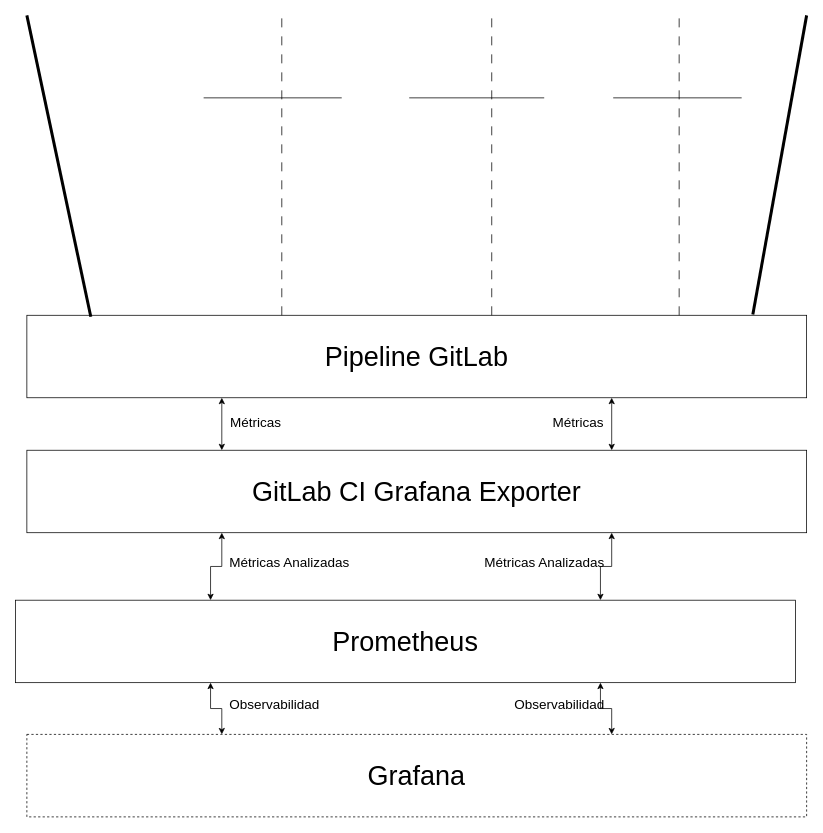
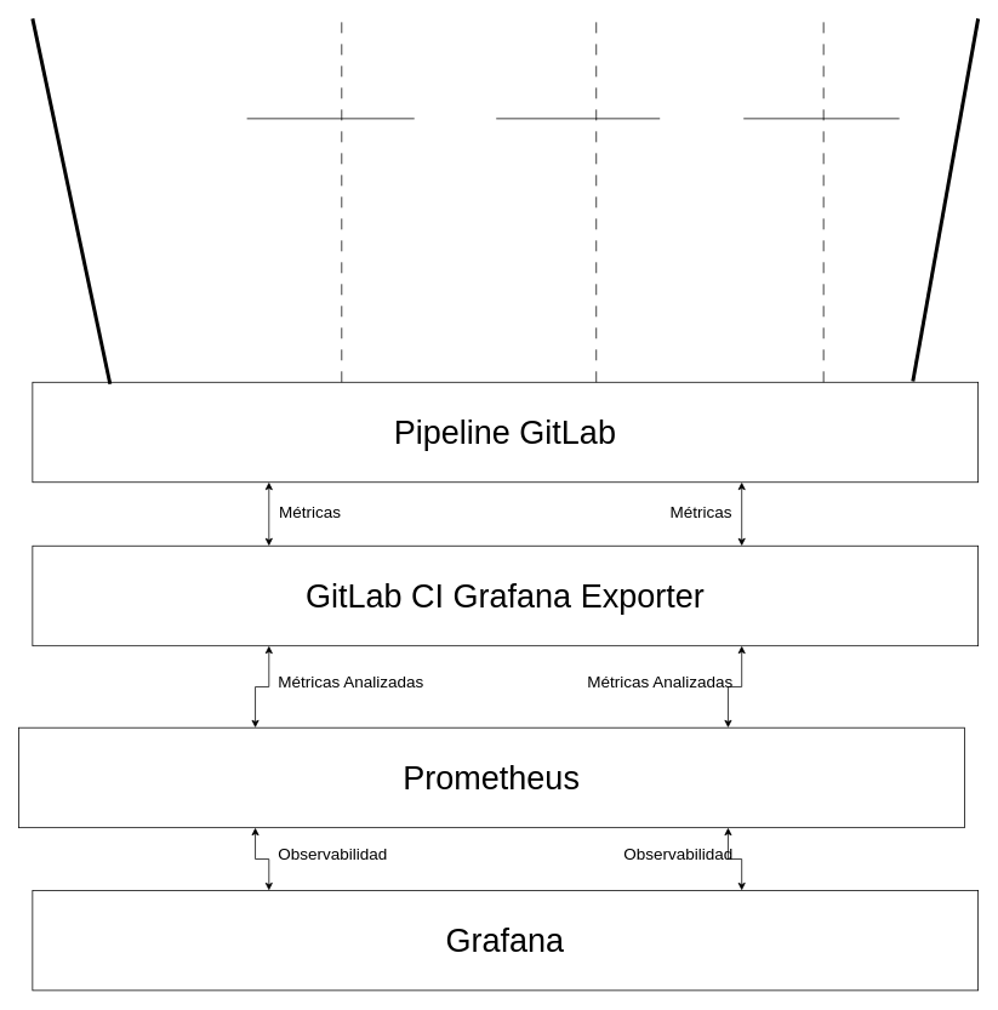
  <mxCell id="0" />
  <mxCell id="1" parent="0" />
  <mxCell id="2" style="edgeStyle=orthogonalEdgeStyle;rounded=0;orthogonalLoop=1;jettySize=auto;html=1;exitX=1;exitY=0.5;exitDx=0;exitDy=0;entryX=0.192;entryY=0.5;entryDx=0;entryDy=0;entryPerimeter=0;endArrow=none;endFill=0;" edge="1" parent="1" source="3" target="4"><mxGeometry relative="1" as="geometry" /></mxCell>
  <mxCell id="3" value="" style="shape=image;verticalLabelPosition=bottom;labelBackgroundColor=default;verticalAlign=top;aspect=fixed;imageAspect=0;image=https://static-00.iconduck.com/assets.00/sonarqube-icon-512x125-4mf3yt3g.png;" vertex="1" parent="1"><mxGeometry x="75" y="106.11" width="195.76" height="47.79" as="geometry" /></mxCell>
  <mxCell id="4" value="" style="shape=image;verticalLabelPosition=bottom;labelBackgroundColor=default;verticalAlign=top;aspect=fixed;imageAspect=0;image=https://plmlab.math.cnrs.fr/uploads/-/system/project/avatar/4980/logo-kaniko.png;" vertex="1" parent="1"><mxGeometry x="425" y="52" width="156" height="156" as="geometry" /></mxCell>
  <mxCell id="5" style="edgeStyle=orthogonalEdgeStyle;rounded=0;orthogonalLoop=1;jettySize=auto;html=1;exitX=0;exitY=0.5;exitDx=0;exitDy=0;entryX=0.769;entryY=0.5;entryDx=0;entryDy=0;entryPerimeter=0;endArrow=none;endFill=0;" edge="1" parent="1" source="7" target="4"><mxGeometry relative="1" as="geometry" /></mxCell>
  <mxCell id="6" style="edgeStyle=orthogonalEdgeStyle;rounded=0;orthogonalLoop=1;jettySize=auto;html=1;exitX=1;exitY=0.5;exitDx=0;exitDy=0;entryX=0.278;entryY=0.5;entryDx=0;entryDy=0;entryPerimeter=0;endArrow=none;endFill=0;" edge="1" parent="1" source="7" target="8"><mxGeometry relative="1" as="geometry" /></mxCell>
  <mxCell id="7" value="" style="shape=image;verticalLabelPosition=bottom;labelBackgroundColor=default;verticalAlign=top;aspect=fixed;imageAspect=0;image=https://static-00.iconduck.com/assets.00/trivy-icon-312x512-i437m5pr.png;" vertex="1" parent="1"><mxGeometry x="725" y="54.52" width="92" height="150.97" as="geometry" /></mxCell>
  <mxCell id="8" value="" style="shape=image;verticalLabelPosition=bottom;labelBackgroundColor=default;verticalAlign=top;aspect=fixed;imageAspect=0;image=https://cdn-icons-png.flaticon.com/128/165/165776.png;" vertex="1" parent="1"><mxGeometry x="965" y="88" width="84" height="84" as="geometry" /></mxCell>
  <mxCell id="9" value="&lt;font style=&quot;font-size: 36px;&quot;&gt;Pipeline GitLab&lt;/font&gt;" style="rounded=0;whiteSpace=wrap;html=1;" vertex="1" parent="1"><mxGeometry x="35" y="420" width="1040" height="110" as="geometry" /></mxCell>
  <mxCell id="10" style="edgeStyle=orthogonalEdgeStyle;rounded=0;orthogonalLoop=1;jettySize=auto;html=1;exitX=0.25;exitY=0;exitDx=0;exitDy=0;entryX=0.25;entryY=1;entryDx=0;entryDy=0;startArrow=classic;startFill=1;" edge="1" parent="1" source="13" target="9"><mxGeometry relative="1" as="geometry" /></mxCell>
  <mxCell id="11" style="edgeStyle=orthogonalEdgeStyle;rounded=0;orthogonalLoop=1;jettySize=auto;html=1;exitX=0.75;exitY=0;exitDx=0;exitDy=0;entryX=0.75;entryY=1;entryDx=0;entryDy=0;startArrow=classic;startFill=1;" edge="1" parent="1" source="13" target="9"><mxGeometry relative="1" as="geometry" /></mxCell>
  <mxCell id="12" style="edgeStyle=orthogonalEdgeStyle;rounded=0;orthogonalLoop=1;jettySize=auto;html=1;exitX=0.75;exitY=1;exitDx=0;exitDy=0;entryX=0.75;entryY=0;entryDx=0;entryDy=0;startArrow=classic;startFill=1;" edge="1" parent="1" source="13" target="17"><mxGeometry relative="1" as="geometry" /></mxCell>
  <mxCell id="13" value="&lt;font style=&quot;font-size: 36px;&quot;&gt;GitLab CI Grafana Exporter&lt;/font&gt;" style="rounded=0;whiteSpace=wrap;html=1;" vertex="1" parent="1"><mxGeometry x="35" y="600" width="1040" height="110" as="geometry" /></mxCell>
  <mxCell id="14" style="edgeStyle=orthogonalEdgeStyle;rounded=0;orthogonalLoop=1;jettySize=auto;html=1;exitX=0.25;exitY=0;exitDx=0;exitDy=0;entryX=0.25;entryY=1;entryDx=0;entryDy=0;startArrow=classic;startFill=1;" edge="1" parent="1" source="17" target="13"><mxGeometry relative="1" as="geometry" /></mxCell>
  <mxCell id="15" style="edgeStyle=orthogonalEdgeStyle;rounded=0;orthogonalLoop=1;jettySize=auto;html=1;exitX=0.25;exitY=1;exitDx=0;exitDy=0;entryX=0.25;entryY=0;entryDx=0;entryDy=0;startArrow=classic;startFill=1;" edge="1" parent="1" source="17" target="18"><mxGeometry relative="1" as="geometry" /></mxCell>
  <mxCell id="16" style="edgeStyle=orthogonalEdgeStyle;rounded=0;orthogonalLoop=1;jettySize=auto;html=1;exitX=0.75;exitY=1;exitDx=0;exitDy=0;entryX=0.75;entryY=0;entryDx=0;entryDy=0;startArrow=classic;startFill=1;" edge="1" parent="1" source="17" target="18"><mxGeometry relative="1" as="geometry" /></mxCell>
  <mxCell id="17" value="&lt;font style=&quot;font-size: 36px;&quot;&gt;Prometheus&lt;/font&gt;" style="rounded=0;whiteSpace=wrap;html=1;" vertex="1" parent="1"><mxGeometry x="20" y="800" width="1040" height="110" as="geometry" /></mxCell>
- <mxCell id="18" value="&lt;font style=&quot;font-size: 36px;&quot;&gt;Grafana&lt;/font&gt;" style="rounded=0;whiteSpace=wrap;html=1;dashed=1;" vertex="1" parent="1"><mxGeometry x="35" y="979" width="1040" height="110" as="geometry" /></mxCell>
+ <mxCell id="18" value="&lt;font style=&quot;font-size: 36px;&quot;&gt;Grafana&lt;/font&gt;" style="rounded=0;whiteSpace=wrap;html=1;" vertex="1" parent="1"><mxGeometry x="35" y="979" width="1040" height="110" as="geometry" /></mxCell>
  <mxCell id="19" value="" style="endArrow=none;html=1;rounded=0;exitX=0.082;exitY=0.018;exitDx=0;exitDy=0;strokeWidth=4;exitPerimeter=0;" edge="1" parent="1" source="9"><mxGeometry width="50" height="50" relative="1" as="geometry"><mxPoint x="575" y="240" as="sourcePoint" /><mxPoint x="35" y="20" as="targetPoint" /></mxGeometry></mxCell>
  <mxCell id="20" value="" style="endArrow=none;html=1;rounded=0;exitX=0.931;exitY=-0.009;exitDx=0;exitDy=0;strokeWidth=4;exitPerimeter=0;" edge="1" parent="1" source="9"><mxGeometry width="50" height="50" relative="1" as="geometry"><mxPoint x="1075" y="420" as="sourcePoint" /><mxPoint x="1075" y="20" as="targetPoint" /></mxGeometry></mxCell>
  <mxCell id="21" value="" style="endArrow=none;html=1;rounded=0;exitX=0;exitY=0;exitDx=0;exitDy=0;dashed=1;dashPattern=12 12;" edge="1" parent="1"><mxGeometry width="50" height="50" relative="1" as="geometry"><mxPoint x="375" y="420" as="sourcePoint" /><mxPoint x="375" y="20" as="targetPoint" /></mxGeometry></mxCell>
  <mxCell id="22" value="" style="endArrow=none;html=1;rounded=0;exitX=0;exitY=0;exitDx=0;exitDy=0;dashed=1;dashPattern=12 12;" edge="1" parent="1"><mxGeometry width="50" height="50" relative="1" as="geometry"><mxPoint x="655" y="420" as="sourcePoint" /><mxPoint x="655" y="20" as="targetPoint" /></mxGeometry></mxCell>
  <mxCell id="23" value="" style="endArrow=none;html=1;rounded=0;exitX=0;exitY=0;exitDx=0;exitDy=0;dashed=1;dashPattern=12 12;" edge="1" parent="1"><mxGeometry width="50" height="50" relative="1" as="geometry"><mxPoint x="905" y="420" as="sourcePoint" /><mxPoint x="905" y="20" as="targetPoint" /></mxGeometry></mxCell>
  <mxCell id="24" value="&lt;font style=&quot;font-size: 18px;&quot;&gt;Métricas&lt;/font&gt;" style="text;html=1;align=center;verticalAlign=middle;resizable=0;points=[];autosize=1;strokeColor=none;fillColor=none;" vertex="1" parent="1"><mxGeometry x="295" y="543" width="90" height="40" as="geometry" /></mxCell>
  <mxCell id="25" value="&lt;font style=&quot;font-size: 18px;&quot;&gt;Métricas&lt;/font&gt;" style="text;html=1;align=center;verticalAlign=middle;resizable=0;points=[];autosize=1;strokeColor=none;fillColor=none;" vertex="1" parent="1"><mxGeometry x="725" y="543" width="90" height="40" as="geometry" /></mxCell>
  <mxCell id="26" value="&lt;font style=&quot;font-size: 18px;&quot;&gt;Observabilidad&lt;/font&gt;" style="text;html=1;align=center;verticalAlign=middle;resizable=0;points=[];autosize=1;strokeColor=none;fillColor=none;" vertex="1" parent="1"><mxGeometry x="295" y="920" width="140" height="40" as="geometry" /></mxCell>
  <mxCell id="27" value="&lt;font style=&quot;font-size: 18px;&quot;&gt;Observabilidad&lt;/font&gt;" style="text;html=1;align=center;verticalAlign=middle;resizable=0;points=[];autosize=1;strokeColor=none;fillColor=none;" vertex="1" parent="1"><mxGeometry x="675" y="920" width="140" height="40" as="geometry" /></mxCell>
  <mxCell id="28" value="&lt;font style=&quot;font-size: 18px;&quot;&gt;Métricas Analizadas&lt;/font&gt;" style="text;html=1;align=center;verticalAlign=middle;resizable=0;points=[];autosize=1;strokeColor=none;fillColor=none;" vertex="1" parent="1"><mxGeometry x="295" y="730" width="180" height="40" as="geometry" /></mxCell>
  <mxCell id="29" value="&lt;font style=&quot;font-size: 18px;&quot;&gt;Métricas Analizadas&lt;/font&gt;" style="text;html=1;align=center;verticalAlign=middle;resizable=0;points=[];autosize=1;strokeColor=none;fillColor=none;" vertex="1" parent="1"><mxGeometry x="635" y="730" width="180" height="40" as="geometry" /></mxCell>
